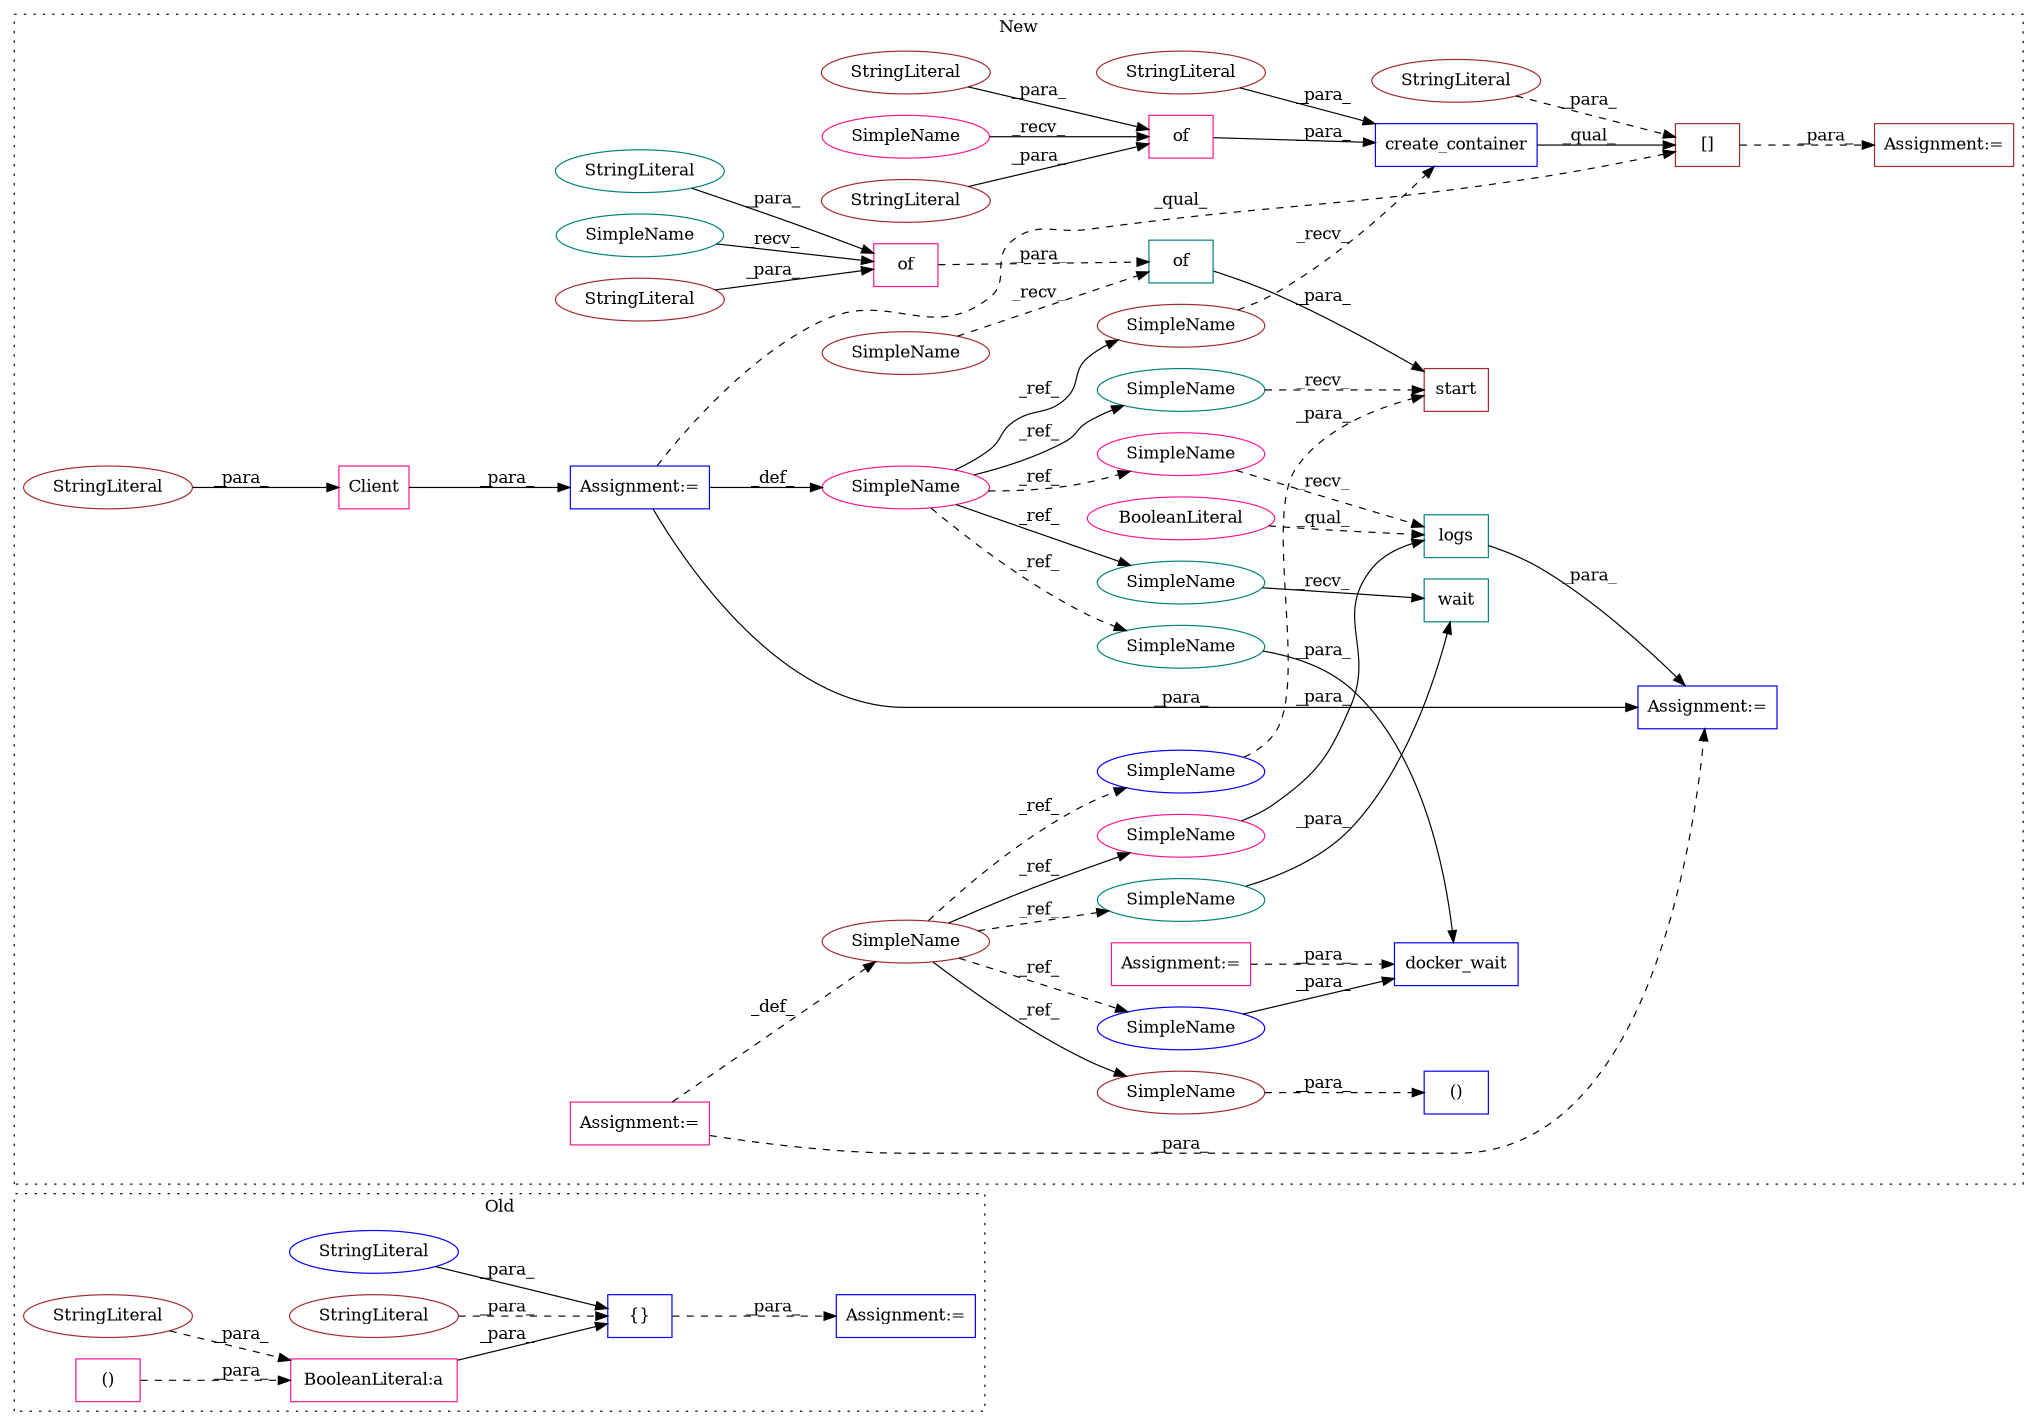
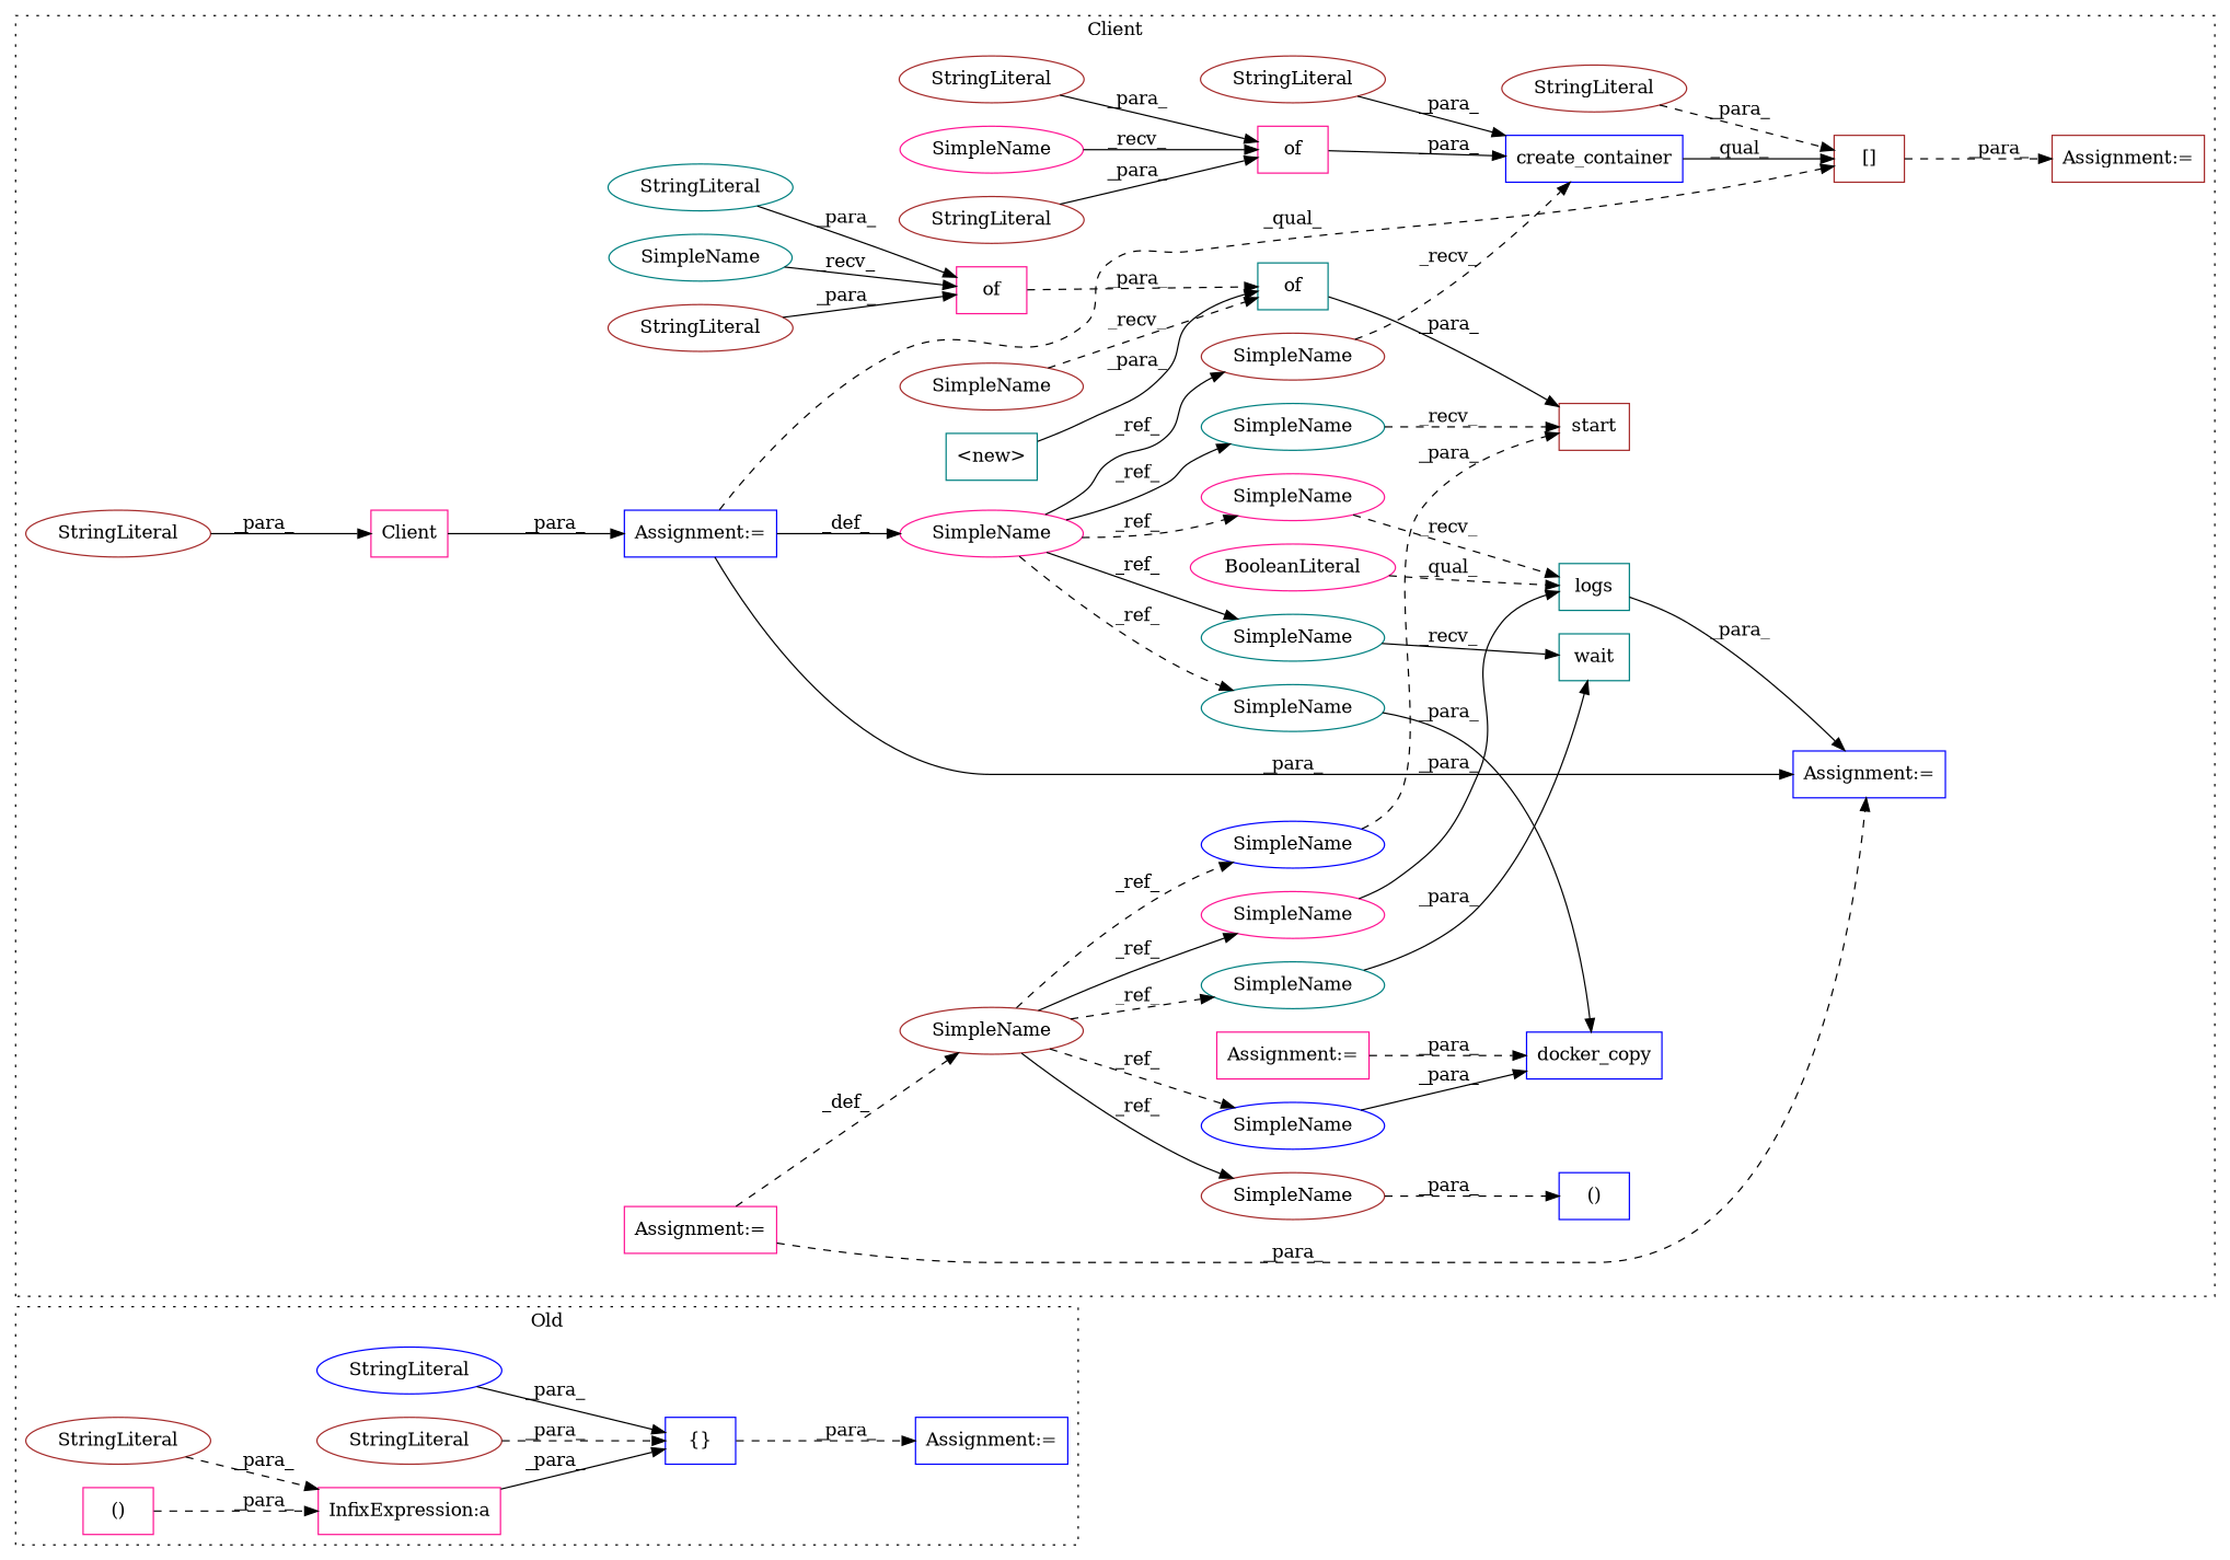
  digraph {
    rankdir=LR
    node [a=42 color=brown l=7 s=3537 shape=ellipse]
    edge [style=solid]
    n1 [a=4 color=blue l="1,1" label="{}" s="3494,3624" shape=box]
-   n2 [a=27 color=deeppink l=12 label="BooleanLiteral:a" s=3525 shape=box]
+   n2 [a=27 color=deeppink l=12 label="InfixExpression:a" s=3525 shape=box]
    n3 [a=45 l=15 label=StringLiteral s=3510]
    n4 [a=45 color=blue l=4 label=StringLiteral s=3504]
    n5 [a=45 l=8 label=StringLiteral s=3495]
    n6 [a=7 color=blue l=1 label="Assignment:=" s=3481 shape=box]
    n7 [a=106 color=deeppink l=65 label="()" shape=box]
    n8 [a=32 color=teal l="5,1" label=logs s="3544,3561" shape=box]
    n9 [a=9 color=deeppink l=4 label=BooleanLiteral s=3557]
    n10 [label=SimpleName s=1455]
    n11 [a=32 l="6,1" label=start s="3377,3493" shape=box]
    n12 [a=32 color=teal l="5,1" label=wait s="3509,3521" shape=box]
    n13 [color=deeppink l=6 label=SimpleName s=3184]
    n14 [a=32 color=deeppink l="3,1" label=of s="3425,3448" shape=box]
    n15 [a=32 color=teal l="3,1" label=of s="3395,3492" shape=box]
    n16 [a=45 l=13 label=StringLiteral s=3435]
    n17 [a=45 color=teal l=6 label=StringLiteral s=3428]
+   n18 [a=14 color=teal l=19 label="<new>" s=3450 shape=box]
    n19 [a=7 color=blue l=1 label="Assignment:=" s=3536 shape=box]
    n20 [a=32 color=blue l="17,1" label=create_container s="3285,3355" shape=box]
    n21 [a=106 color=blue l=34 label="()" s=3242 shape=box]
    n22 [a=2 l="79,1" label="[]" s="3278,3361" shape=box]
    n23 [a=45 l=4 label=StringLiteral s=3357]
    n24 [a=45 l=17 label=StringLiteral s=3302]
    n25 [a=32 color=deeppink l="3,1" label=of s="3324,3354" shape=box]
    n26 [a=45 l=2 label=StringLiteral s=3341]
    n27 [a=45 l=2 label=StringLiteral s=3352]
    n28 [a=32 color=deeppink l="7,1" label=Client s="3191,3226" shape=box]
    n29 [a=45 l=28 label=StringLiteral s=3198]
    n30 [a=7 color=blue l=1 label="Assignment:=" s=3190 shape=box]
    n31 [a=7 l=2 label="Assignment:=" s=3276 shape=box]
    n32 [a=7 color=deeppink label="Assignment:=" s=1455 shape=box]
-   n33 [a=32 color=blue l="12,1" label=docker_wait s="3891,3929" shape=box]
+   n33 [a=32 color=blue l="12,1" label=docker_copy s="3891,3929" shape=box]
    n34 [a=7 color=deeppink l=1 label="Assignment:=" s=3779 shape=box]
    n35 [color=teal l=3 label=SimpleName s=3421]
    n36 [color=deeppink l=3 label=SimpleName s=3320]
    n37 [l=3 label=SimpleName s=3391]
    n38 [color=blue label=SimpleName s=3383]
    n39 [color=blue label=SimpleName s=3910]
    n40 [color=teal label=SimpleName s=3514]
    n41 [color=deeppink label=SimpleName s=3549]
    n42 [label=SimpleName s=3269]
    n43 [color=deeppink l=6 label=SimpleName]
    n44 [color=teal l=6 label=SimpleName s=3370]
    n45 [color=teal l=6 label=SimpleName s=3903]
    n46 [l=6 label=SimpleName s=3278]
    n47 [color=teal l=6 label=SimpleName s=3502]
    subgraph cluster_1 {
      label=Old
      style=dotted
      n1
      n2
      n3
      n4
      n5
      n6
      n7
    }
    subgraph cluster_2 {
-     label=New
+     label=Client
      style=dotted
      n8
      n9
      n10
      n11
      n12
      n13
      n14
      n15
      n16
      n17
+     n18
      n19
      n20
      n21
      n22
      n23
      n24
      n25
      n26
      n27
      n28
      n29
      n30
      n31
      n32
      n33
      n34
      n35
      n36
      n37
      n38
      n39
      n40
      n41
      n42
      n43
      n44
      n45
      n46
      n47
    }
    n1 -> n6 [label=_para_ style=dashed]
    n2 -> n1 [label=_para_]
    n3 -> n2 [label=_para_ style=dashed]
    n4 -> n1 [label=_para_]
    n5 -> n1 [label=_para_ style=dashed]
    n7 -> n2 [label=_para_ style=dashed]
    n8 -> n19 [label=_para_]
    n9 -> n8 [label=_qual_ style=dashed]
    n10 -> n38 [label=_ref_ style=dashed]
    n10 -> n39 [label=_ref_ style=dashed]
    n10 -> n40 [label=_ref_ style=dashed]
    n10 -> n41 [label=_ref_]
    n10 -> n42 [label=_ref_]
    n13 -> n43 [label=_ref_ style=dashed]
    n13 -> n44 [label=_ref_]
    n13 -> n45 [label=_ref_ style=dashed]
    n13 -> n46 [label=_ref_]
    n13 -> n47 [label=_ref_]
    n14 -> n15 [label=_para_ style=dashed]
    n15 -> n11 [label=_para_]
    n16 -> n14 [label=_para_]
    n17 -> n14 [label=_para_]
+   n18 -> n15 [label=_para_]
    n20 -> n22 [label=_qual_]
    n22 -> n31 [label=_para_ style=dashed]
    n23 -> n22 [label=_para_ style=dashed]
    n24 -> n20 [label=_para_]
    n25 -> n20 [label=_para_]
    n26 -> n25 [label=_para_]
    n27 -> n25 [label=_para_]
    n28 -> n30 [label=_para_]
    n29 -> n28 [label=_para_]
    n30 -> n13 [label=_def_]
    n30 -> n19 [label=_para_]
    n30 -> n22 [label=_qual_ style=dashed]
    n32 -> n10 [label=_def_ style=dashed]
    n32 -> n19 [label=_para_ style=dashed]
    n34 -> n33 [label=_para_ style=dashed]
    n35 -> n14 [label=_recv_]
    n36 -> n25 [label=_recv_]
    n37 -> n15 [label=_recv_ style=dashed]
    n38 -> n11 [label=_para_ style=dashed]
    n39 -> n33 [label=_para_]
    n40 -> n12 [label=_para_]
    n41 -> n8 [label=_para_]
    n42 -> n21 [label=_para_ style=dashed]
    n43 -> n8 [label=_recv_ style=dashed]
    n44 -> n11 [label=_recv_ style=dashed]
    n45 -> n33 [label=_para_]
    n46 -> n20 [label=_recv_ style=dashed]
    n47 -> n12 [label=_recv_]
  }
